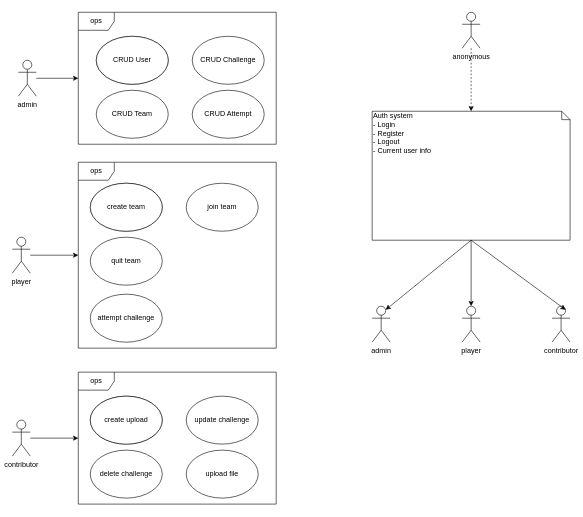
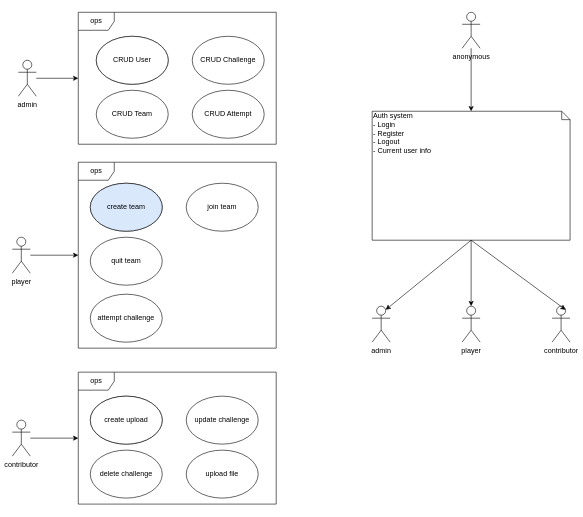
  <mxCell id="0" />
  <mxCell id="1" parent="0" />
  <mxCell id="2" style="edgeStyle=orthogonalEdgeStyle;rounded=0;orthogonalLoop=1;jettySize=auto;html=1;" parent="1" source="3" target="7" edge="1"><mxGeometry relative="1" as="geometry" /></mxCell>
  <mxCell id="3" value="admin" style="shape=umlActor;verticalLabelPosition=bottom;verticalAlign=top;html=1;outlineConnect=0;" parent="1" vertex="1"><mxGeometry x="30" y="100" width="30" height="60" as="geometry" /></mxCell>
  <mxCell id="4" value="CRUD Team" style="ellipse;whiteSpace=wrap;html=1;" parent="1" vertex="1"><mxGeometry x="160" y="150" width="120" height="80" as="geometry" /></mxCell>
  <mxCell id="5" value="CRUD Challenge" style="ellipse;whiteSpace=wrap;html=1;" parent="1" vertex="1"><mxGeometry x="320" y="60" width="120" height="80" as="geometry" /></mxCell>
  <mxCell id="6" value="CRUD Attempt" style="ellipse;whiteSpace=wrap;html=1;" parent="1" vertex="1"><mxGeometry x="320" y="150" width="120" height="80" as="geometry" /></mxCell>
  <mxCell id="7" value="ops" style="shape=umlFrame;whiteSpace=wrap;html=1;" parent="1" vertex="1"><mxGeometry x="130" y="20" width="330" height="220" as="geometry" /></mxCell>
  <mxCell id="8" value="CRUD User" style="ellipse;whiteSpace=wrap;html=1;" parent="1" vertex="1"><mxGeometry x="160" y="60" width="120" height="80" as="geometry" /></mxCell>
  <mxCell id="9" value="CRUD User" style="ellipse;whiteSpace=wrap;html=1;" parent="1" vertex="1"><mxGeometry x="160" y="60" width="120" height="80" as="geometry" /></mxCell>
  <mxCell id="10" style="edgeStyle=orthogonalEdgeStyle;rounded=0;orthogonalLoop=1;jettySize=auto;html=1;" parent="1" source="11" target="15" edge="1"><mxGeometry relative="1" as="geometry" /></mxCell>
  <mxCell id="11" value="player" style="shape=umlActor;verticalLabelPosition=bottom;verticalAlign=top;html=1;outlineConnect=0;" parent="1" vertex="1"><mxGeometry x="20" y="395" width="30" height="60" as="geometry" /></mxCell>
  <mxCell id="12" value="quit team" style="ellipse;whiteSpace=wrap;html=1;" parent="1" vertex="1"><mxGeometry x="150" y="395" width="120" height="80" as="geometry" /></mxCell>
  <mxCell id="13" value="join team" style="ellipse;whiteSpace=wrap;html=1;" parent="1" vertex="1"><mxGeometry x="310" y="305" width="120" height="80" as="geometry" /></mxCell>
  <mxCell id="14" value="attempt challenge" style="ellipse;whiteSpace=wrap;html=1;" parent="1" vertex="1"><mxGeometry x="150" y="490" width="120" height="80" as="geometry" /></mxCell>
  <mxCell id="15" value="ops" style="shape=umlFrame;whiteSpace=wrap;html=1;" parent="1" vertex="1"><mxGeometry x="130" y="270" width="330" height="310" as="geometry" /></mxCell>
  <mxCell id="16" value="CRUD User" style="ellipse;whiteSpace=wrap;html=1;" parent="1" vertex="1"><mxGeometry x="150" y="305" width="120" height="80" as="geometry" /></mxCell>
- <mxCell id="17" value="create team" style="ellipse;whiteSpace=wrap;html=1;" parent="1" vertex="1"><mxGeometry x="150" y="305" width="120" height="80" as="geometry" /></mxCell>
+ <mxCell id="17" value="create team" style="ellipse;whiteSpace=wrap;html=1;fillColor=#dae8fc;" parent="1" vertex="1"><mxGeometry x="150" y="305" width="120" height="80" as="geometry" /></mxCell>
  <mxCell id="18" style="edgeStyle=orthogonalEdgeStyle;rounded=0;orthogonalLoop=1;jettySize=auto;html=1;" parent="1" source="19" target="23" edge="1"><mxGeometry relative="1" as="geometry" /></mxCell>
  <mxCell id="19" value="contributor" style="shape=umlActor;verticalLabelPosition=bottom;verticalAlign=top;html=1;outlineConnect=0;" parent="1" vertex="1"><mxGeometry x="20" y="700" width="30" height="60" as="geometry" /></mxCell>
  <mxCell id="20" value="delete challenge" style="ellipse;whiteSpace=wrap;html=1;" parent="1" vertex="1"><mxGeometry x="150" y="750" width="120" height="80" as="geometry" /></mxCell>
  <mxCell id="21" value="update challenge" style="ellipse;whiteSpace=wrap;html=1;" parent="1" vertex="1"><mxGeometry x="310" y="660" width="120" height="80" as="geometry" /></mxCell>
  <mxCell id="22" value="upload file" style="ellipse;whiteSpace=wrap;html=1;" parent="1" vertex="1"><mxGeometry x="310" y="750" width="120" height="80" as="geometry" /></mxCell>
  <mxCell id="23" value="ops" style="shape=umlFrame;whiteSpace=wrap;html=1;" parent="1" vertex="1"><mxGeometry x="130" y="620" width="330" height="220" as="geometry" /></mxCell>
  <mxCell id="24" value="CRUD User" style="ellipse;whiteSpace=wrap;html=1;" parent="1" vertex="1"><mxGeometry x="150" y="660" width="120" height="80" as="geometry" /></mxCell>
  <mxCell id="25" value="create upload" style="ellipse;whiteSpace=wrap;html=1;" parent="1" vertex="1"><mxGeometry x="150" y="660" width="120" height="80" as="geometry" /></mxCell>
  <mxCell id="26" value="anonymous" style="shape=umlActor;verticalLabelPosition=bottom;verticalAlign=top;html=1;outlineConnect=0;" parent="1" vertex="1"><mxGeometry x="770" y="20" width="30" height="60" as="geometry" /></mxCell>
  <mxCell id="27" value="contributor" style="shape=umlActor;verticalLabelPosition=bottom;verticalAlign=top;html=1;outlineConnect=0;" parent="1" vertex="1"><mxGeometry x="920" y="510" width="30" height="60" as="geometry" /></mxCell>
  <mxCell id="28" value="player" style="shape=umlActor;verticalLabelPosition=bottom;verticalAlign=top;html=1;outlineConnect=0;" parent="1" vertex="1"><mxGeometry x="770" y="510" width="30" height="60" as="geometry" /></mxCell>
  <mxCell id="29" value="admin" style="shape=umlActor;verticalLabelPosition=bottom;verticalAlign=top;html=1;outlineConnect=0;" parent="1" vertex="1"><mxGeometry x="620" y="510" width="30" height="60" as="geometry" /></mxCell>
  <mxCell id="30" value="&lt;div&gt;Auth system&lt;/div&gt;&lt;div&gt;- Login&lt;/div&gt;&lt;div&gt;- Register&lt;/div&gt;&lt;div&gt;- Logout&lt;/div&gt;&lt;div&gt;- Current user info&lt;br&gt;&lt;/div&gt;" style="shape=note;whiteSpace=wrap;html=1;size=14;verticalAlign=top;align=left;spacingTop=-6;" parent="1" vertex="1"><mxGeometry x="620" y="185" width="330" height="215" as="geometry" /></mxCell>
  <mxCell id="31" value="" style="endArrow=classic;html=1;entryX=0.75;entryY=0.1;entryDx=0;entryDy=0;entryPerimeter=0;exitX=0.5;exitY=1;exitDx=0;exitDy=0;exitPerimeter=0;" parent="1" source="30" target="27" edge="1"><mxGeometry width="50" height="50" relative="1" as="geometry"><mxPoint x="630" y="90" as="sourcePoint" /><mxPoint x="680" y="40" as="targetPoint" /></mxGeometry></mxCell>
  <mxCell id="32" value="" style="endArrow=classic;html=1;" parent="1" source="30" target="28" edge="1"><mxGeometry width="50" height="50" relative="1" as="geometry"><mxPoint x="640" y="100" as="sourcePoint" /><mxPoint x="690" y="50" as="targetPoint" /></mxGeometry></mxCell>
  <mxCell id="33" value="" style="endArrow=classic;html=1;exitX=0.5;exitY=1;exitDx=0;exitDy=0;exitPerimeter=0;entryX=0.75;entryY=0.1;entryDx=0;entryDy=0;entryPerimeter=0;" parent="1" source="30" target="29" edge="1"><mxGeometry width="50" height="50" relative="1" as="geometry"><mxPoint x="650" y="110" as="sourcePoint" /><mxPoint x="700" y="60" as="targetPoint" /></mxGeometry></mxCell>
- <mxCell id="34" value="" style="endArrow=classic;html=1;dashed=1;" parent="1" source="26" target="30" edge="1"><mxGeometry width="50" height="50" relative="1" as="geometry"><mxPoint x="660" y="120" as="sourcePoint" /><mxPoint x="710" y="70" as="targetPoint" /></mxGeometry></mxCell>
+ <mxCell id="34" value="" style="endArrow=classic;html=1;" parent="1" source="26" target="30" edge="1"><mxGeometry width="50" height="50" relative="1" as="geometry"><mxPoint x="660" y="120" as="sourcePoint" /><mxPoint x="710" y="70" as="targetPoint" /></mxGeometry></mxCell>
